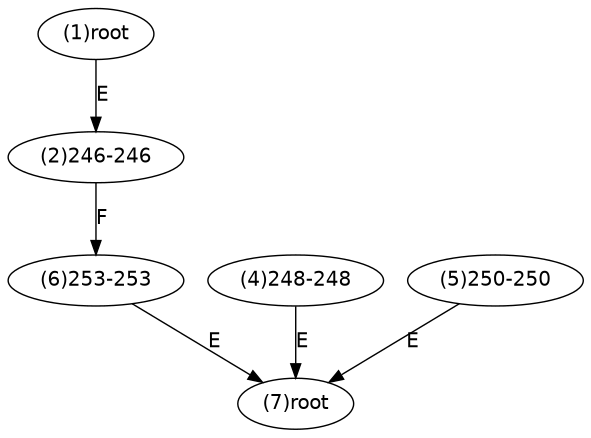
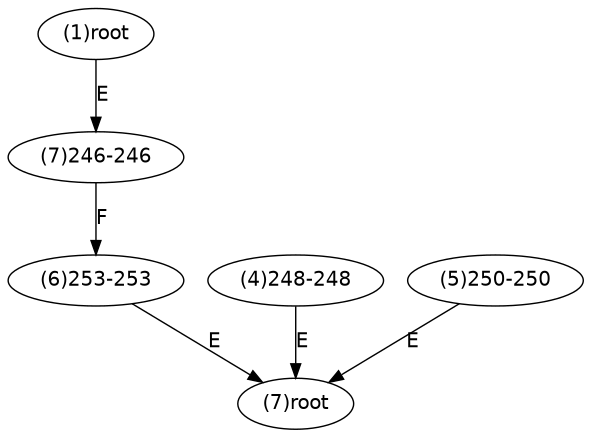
  digraph {
    fontname="DejaVu Sans"
    node [fontname="DejaVu Sans"]
    edge [fontname="DejaVu Sans"]
    n1 [label="(1)root"]
-   n2 [label="(2)246-246"]
+   n2 [label="(7)246-246"]
    n3 [label="(6)253-253"]
    n4 [label="(7)root"]
    n5 [label="(4)248-248"]
    n6 [label="(5)250-250"]
    n1 -> n2 [label=E]
    n2 -> n3 [label=F]
    n3 -> n4 [label=E]
    n5 -> n4 [label=E]
    n6 -> n4 [label=E]
  }
